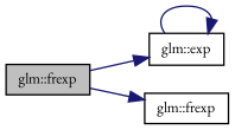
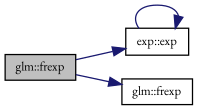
  digraph {
    rankdir=LR
    fontname="EB Garamond"
    node [color=black fillcolor=white fontname="EB Garamond" fontsize=10 shape=record style=filled]
    edge [color=midnightblue fontname="EB Garamond" fontsize=10 labelfontname=Helvetica labelfontsize=10 style=solid]
    n1 [fillcolor=grey75 fontcolor=black height=0.2 label="glm::frexp" width=0.4]
-   n2 [height=0.2 label="glm::exp" width=0.4]
+   n2 [height=0.2 label="exp::exp" width=0.4]
    n3 [height=0.2 label="glm::frexp" width=0.4]
    n1 -> n2
    n1 -> n3
    n2 -> n2
  }
